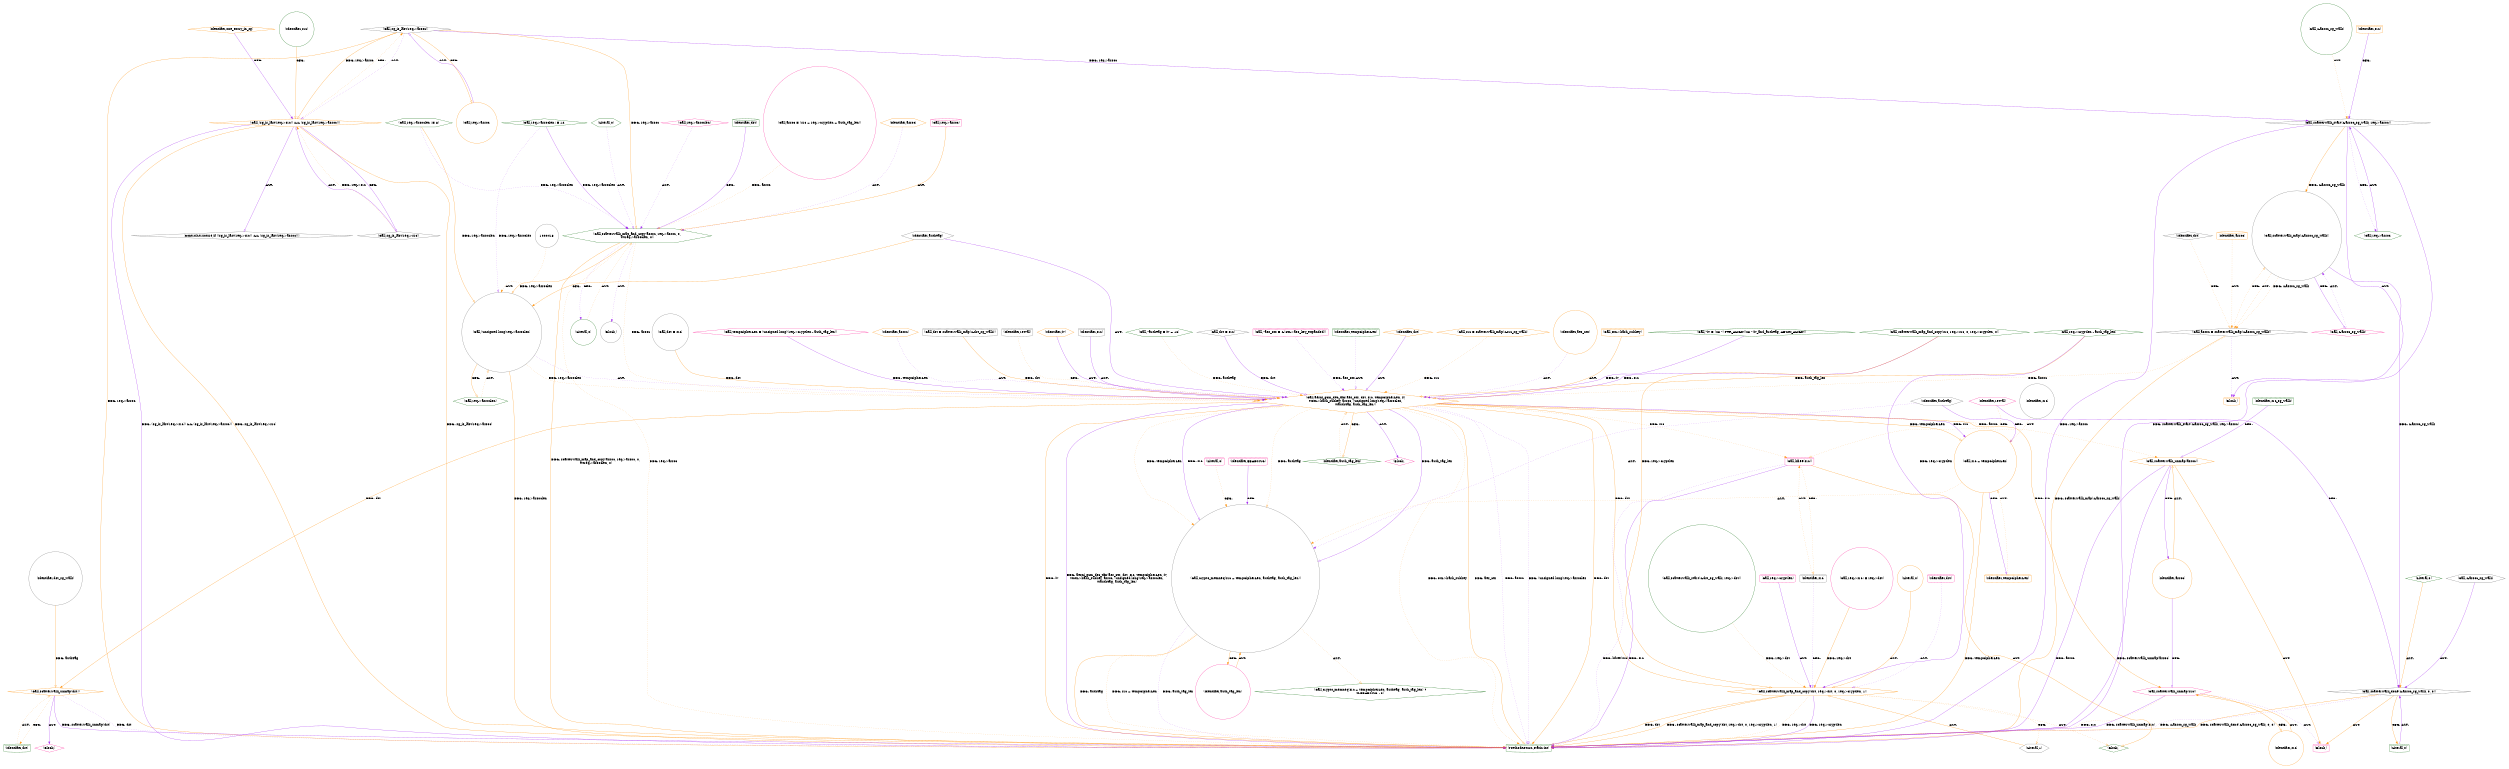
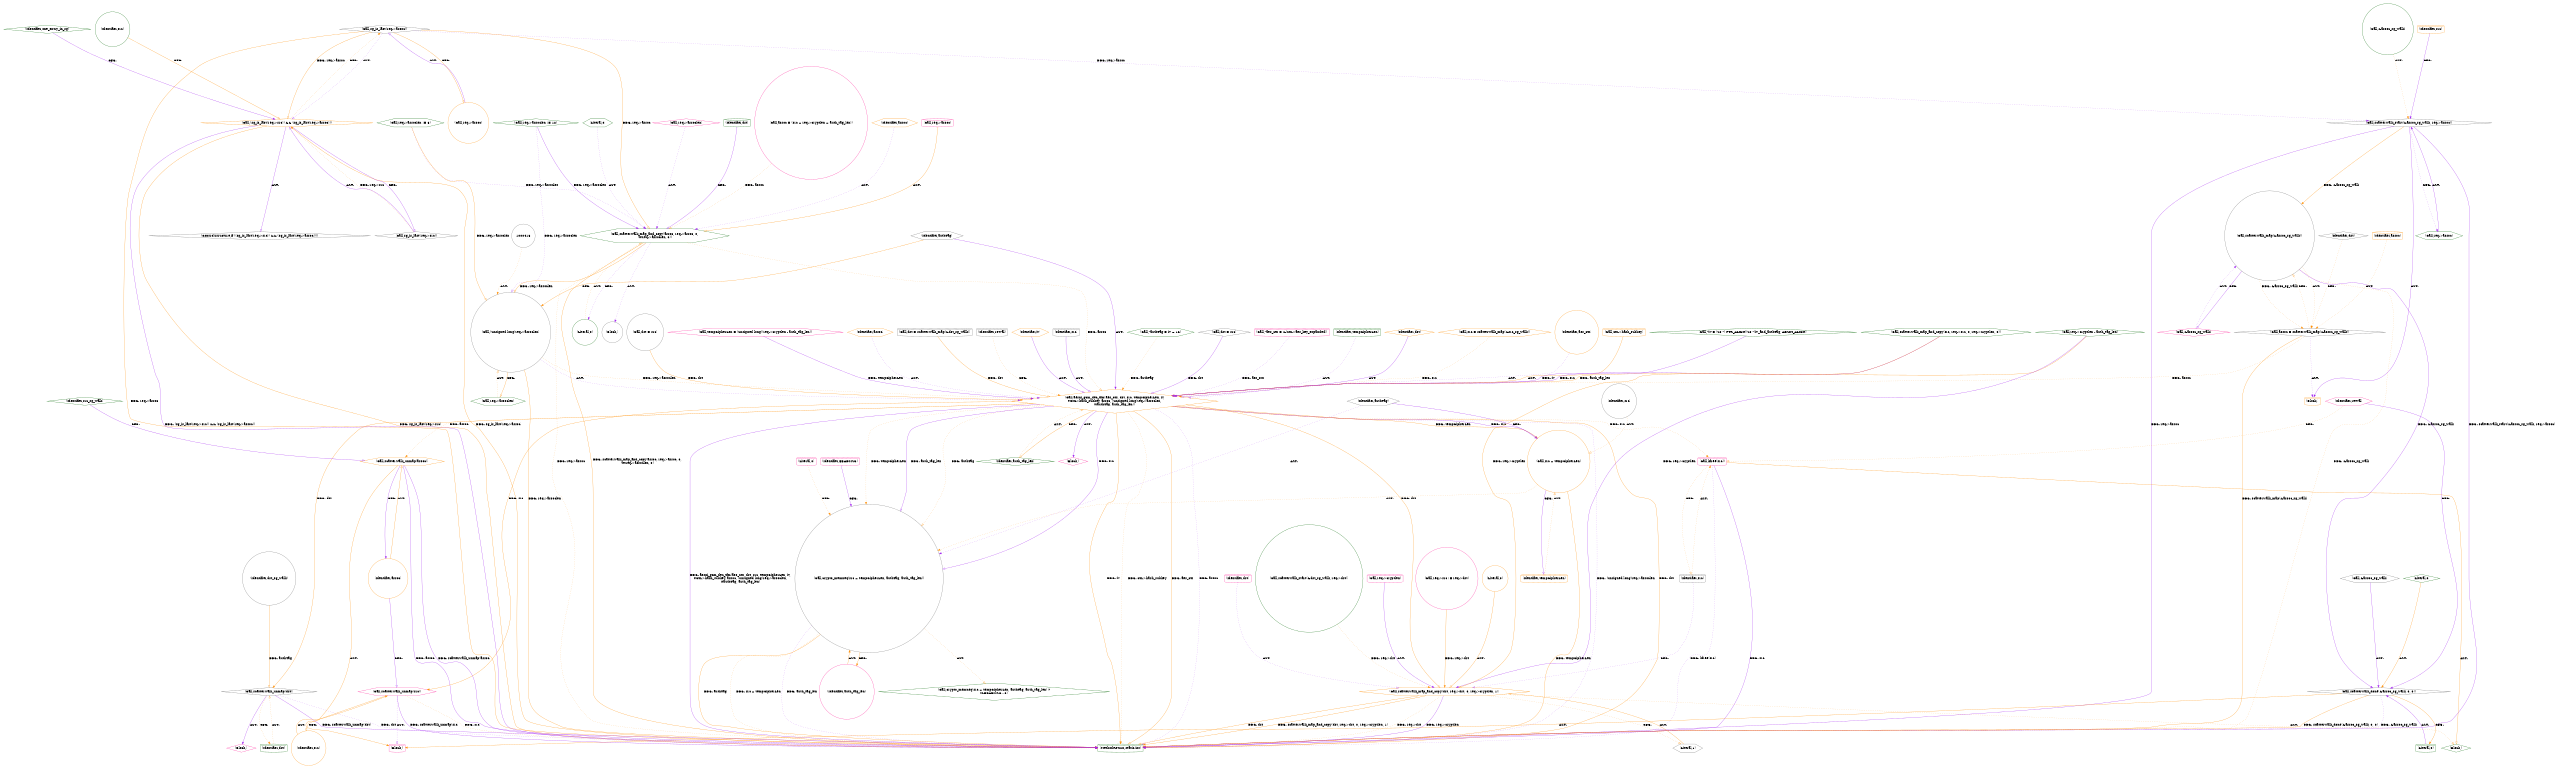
  digraph {
    node [color=gray40 shape=diamond]
    edge [arrowhead=normal color=darkorange style=solid]
    n1 [label="(Call,sg_is_last(req->assoc))"]
    n2 [color=darkorange label="(Call,(sg_is_last(req->src)) && (sg_is_last(req->assoc)))"]
    n3 [label="(Call,scatterwalk_start(&assoc_sg_walk, req->assoc))"]
    n4 [color=darkgreen label="(Call,scatterwalk_map_and_copy(assoc, req->assoc, 0,\n \t\t\treq->assoclen, 0))" shape=hexagon]
    n5 [color=darkgreen label="(MethodReturn,static int)" shape=cylinder]
    n6 [color=darkorange label="(Call,req->assoc)" shape=circle]
    n7 [label="(ControlStructure,if ((sg_is_last(req->src)) && (sg_is_last(req->assoc))))"]
    n8 [label="(Call,sg_is_last(req->src))"]
    n9 [label="(Call,scatterwalk_map(&assoc_sg_walk))" shape=circle]
    n10 [color=darkorange label="(Block,)" shape=cylinder]
    n11 [color=darkgreen label="(Call,req->assoc)" shape=hexagon]
    n12 [color=darkorange label="(Call,aesni_gcm_dec_tfm(aes_ctx, dst, src, tempCipherLen, iv,\n\t\tctx->hash_subkey, assoc, (unsigned long)req->assoclen,\n\t\tauthTag, auth_tag_len))"]
    n13 [label="(Call,(unsigned long)req->assoclen)" shape=circle]
    n14 [color=darkgreen label="(Literal,0)" shape=circle]
    n15 [label="(Block,)" shape=circle]
    n16 [label="(Call,assoc = scatterwalk_map(&assoc_sg_walk))"]
    n17 [label="(Call,scatterwalk_done(&assoc_sg_walk, 0, 0))"]
    n18 [color=deeppink label="(Call,&assoc_sg_walk)"]
    n19 [color=deeppink label="(Block,)" shape=cylinder]
    n20 [color=darkgreen label="(Literal,0)" shape=cylinder]
    n21 [label="(Call,crypto_memneq(src + tempCipherLen, authTag, auth_tag_len))" shape=circle]
    n22 [color=darkorange label="(Call,src + tempCipherLen)" shape=circle]
-   n23 [color=darkorange label="(Call,scatterwalk_unmap(dst))"]
+   n23 [label="(Call,scatterwalk_unmap(dst))"]
    n24 [color=deeppink label="(Call,scatterwalk_unmap(src))" shape=hexagon]
    n25 [color=darkorange label="(Call,scatterwalk_unmap(assoc))" shape=hexagon]
    n26 [color=darkorange label="(Call,scatterwalk_map_and_copy(dst, req->dst, 0, req->cryptlen, 1))" shape=hexagon]
    n27 [color=deeppink label="(Call,kfree(src))" shape=cylinder]
    n28 [color=darkgreen label="(Identifier,auth_tag_len)"]
    n29 [color=deeppink label="(Block,)"]
    n30 [color=darkgreen label="(Call,crypto_memneq(src + tempCipherLen, authTag, auth_tag_len) ?\n\t\t-EBADMSG : 0)"]
    n31 [color=deeppink label="(Identifier,auth_tag_len)" shape=circle]
    n32 [color=darkorange label="(Identifier,tempCipherLen)" shape=cylinder]
    n33 [color=deeppink label="(Block,)"]
    n34 [color=darkgreen label="(Identifier,dst)" shape=cylinder]
    n35 [color=darkorange label="(Identifier,src)" shape=circle]
    n36 [color=darkorange label="(Identifier,assoc)" shape=circle]
    n37 [color=darkgreen label="(Block,)"]
    n38 [label="(Literal,1)" shape=hexagon]
    n39 [label="(Identifier,src)" shape=cylinder]
    n40 [color=darkgreen label="(Call,req->assoclen)" shape=hexagon]
    n41 [label="(Identifier,src)" shape=cylinder]
    n42 [color=darkgreen label="(Call,req->cryptlen - auth_tag_len)"]
    n43 [color=deeppink label="(Call,req->assoclen)"]
    n44 [color=deeppink label="(Literal,0)" shape=cylinder]
    n45 [color=deeppink label="(Call,req->src != req->dst)" shape=circle]
    n46 [color=darkgreen label="(Call,&assoc_sg_walk)" shape=circle]
    n47 [color=darkgreen label="(Identifier,dst)" shape=cylinder]
    n48 [color=deeppink label="(Identifier,retval)" shape=hexagon]
    n49 [color=darkgreen label="(Call,*authTag = iv + 16)" shape=hexagon]
    n50 [label="(Call,dst = src)"]
    n51 [color=darkorange label="(Literal,0)" shape=circle]
    n52 [color=deeppink label="(Identifier,dst)" shape=cylinder]
    n53 [color=deeppink label="(Call,*aes_ctx = &(ctx->aes_key_expanded))" shape=cylinder]
    n54 [color=darkgreen label="(Call,req->assoclen != 12)"]
    n55 [color=darkgreen label="(Literal,0)"]
    n56 [color=darkgreen label="(Identifier,tempCipherLen)" shape=cylinder]
-   n57 [color=darkorange label="(Identifier,one_entry_in_sg)"]
+   n57 [color=darkgreen label="(Identifier,one_entry_in_sg)"]
    n58 [color=darkorange label="(Identifier,dst)"]
    n59 [color=darkgreen label="(Call,scatterwalk_start(&dst_sg_walk, req->dst))" shape=circle]
    n60 [label="(Identifier,dst_sg_walk)" shape=circle]
    n61 [color=darkorange label="(Call,src = scatterwalk_map(&src_sg_walk))" shape=hexagon]
    n62 [color=deeppink label="(Call,assoc = (src + req->cryptlen + auth_tag_len))" shape=circle]
    n63 [label="(Call,&assoc_sg_walk)" shape=hexagon]
    n64 [label="(Identifier,authTag)" shape=hexagon]
    n65 [color=darkorange label="(Identifier,assoc)" shape=hexagon]
    n66 [color=darkgreen label="(Identifier,src)" shape=circle]
    n67 [label="(Identifier,dst)"]
-   n68 [color=darkgreen label="(Identifier,src_sg_walk)" shape=cylinder]
+   n68 [color=darkgreen label="(Identifier,src_sg_walk)"]
    n69 [color=deeppink label="(Call,req->assoc)" shape=cylinder]
    n70 [color=darkorange label="(Identifier,aes_ctx)" shape=circle]
    n71 [color=darkorange label="(Call,ctx->hash_subkey)" shape=cylinder]
    n72 [color=darkgreen label="(Call,req->assoclen != 8)" shape=hexagon]
    n73 [color=darkgreen label="(Call,*iv = (u8 *) PTR_ALIGN((u8 *)iv_and_authTag, AESNI_ALIGN))"]
    n74 [label="(Identifier,src)" shape=circle]
    n75 [color=darkgreen label="(Call,scatterwalk_map_and_copy(src, req->src, 0, req->cryptlen, 0))" shape=hexagon]
    n76 [label="(Call,dst = src)" shape=circle]
    n77 [color=deeppink label="(Identifier,EBADMSG)" shape=cylinder]
    n78 [label="(Identifier,authTag)" shape=hexagon]
    n79 [color=darkorange label="(Identifier,assoc)" shape=cylinder]
    n80 [color=deeppink label="(Call,tempCipherLen = (unsigned long)(req->cryptlen - auth_tag_len))" shape=hexagon]
    n81 [color=darkorange label="(Identifier,assoc)" shape=hexagon]
    n82 [color=deeppink label="(Call,req->cryptlen)" shape=cylinder]
    n83 [label="(Call,dst = scatterwalk_map(&dst_sg_walk))" shape=cylinder]
    n84 [color=darkgreen label="(Literal,0)" shape=hexagon]
    n85 [color=darkorange label="(Identifier,src)" shape=cylinder]
    n86 [label="(Identifier,retval)" shape=cylinder]
    n87 [color=darkorange label="(Identifier,iv)" shape=hexagon]
    1000413 [shape=circle]
    n1 -> n2 [arrowhead=onormal color=purple label="AST: " style=dotted]
    n1 -> n2 [arrowhead=onormal label="DDG: req->assoc"]
-   n1 -> n3 [color=purple label="DDG: req->assoc"]
+   n1 -> n3 [color=purple label="DDG: req->assoc" style=dotted]
    n1 -> n4 [arrowhead=onormal label="DDG: req->assoc"]
    n1 -> n5 [label="DDG: req->assoc"]
    n1 -> n6 [arrowhead=onormal label="CFG: "]
    n2 -> n1 [label="CFG: " style=dotted]
    n2 -> n5 [arrowhead=onormal color=purple label="DDG: (sg_is_last(req->src)) && (sg_is_last(req->assoc))"]
    n2 -> n5 [arrowhead=onormal label="DDG: sg_is_last(req->src)"]
    n2 -> n5 [arrowhead=onormal label="DDG: sg_is_last(req->assoc)"]
    n2 -> n7 [arrowhead=onormal color=purple label="AST: "]
    n2 -> n8 [arrowhead=onormal color=purple label="CFG: "]
    n3 -> n5 [color=purple label="DDG: scatterwalk_start(&assoc_sg_walk, req->assoc)"]
    n3 -> n5 [arrowhead=onormal color=purple label="DDG: req->assoc"]
    n3 -> n9 [label="DDG: &assoc_sg_walk"]
    n3 -> n10 [color=purple label="AST: "]
    n3 -> n11 [color=purple label="CFG: " style=dotted]
    n4 -> n5 [arrowhead=onormal label="DDG: scatterwalk_map_and_copy(assoc, req->assoc, 0,\n \t\t\treq->assoclen, 0)"]
    n4 -> n5 [label="DDG: req->assoc" style=dotted]
    n4 -> n12 [arrowhead=onormal label="DDG: assoc" style=dotted]
    n4 -> n13 [arrowhead=onormal label="DDG: req->assoclen"]
    n4 -> n14 [color=purple label="CFG: " style=dotted]
    n4 -> n15 [color=purple label="AST: " style=dotted]
    n6 -> n1 [arrowhead=onormal color=purple label="AST: "]
    n8 -> n2 [arrowhead=onormal color=purple label="AST: "]
    n8 -> n2 [label="DDG: req->src" style=dotted]
+   n9 -> n5 [label="DDG: &assoc_sg_walk" style=dotted]
    n9 -> n16 [label="AST: " style=dotted]
    n9 -> n16 [label="DDG: &assoc_sg_walk" style=dotted]
    n9 -> n17 [color=purple label="DDG: &assoc_sg_walk"]
    n9 -> n18 [arrowhead=onormal color=purple label="CFG: "]
    n11 -> n3 [color=purple label="AST: "]
    n12 -> n5 [arrowhead=onormal color=purple label="DDG: assoc" style=dotted]
    n12 -> n5 [arrowhead=onormal color=purple label="DDG: (unsigned long)req->assoclen" style=dotted]
    n12 -> n5 [label="DDG: dst"]
    n12 -> n5 [arrowhead=onormal color=purple label="DDG: aesni_gcm_dec_tfm(aes_ctx, dst, src, tempCipherLen, iv,\n\t\tctx->hash_subkey, assoc, (unsigned long)req->assoclen,\n\t\tauthTag, auth_tag_len)"]
    n12 -> n5 [arrowhead=onormal label="DDG: iv"]
    n12 -> n5 [label="DDG: ctx->hash_subkey" style=dotted]
    n12 -> n5 [arrowhead=onormal label="DDG: aes_ctx"]
    n12 -> n21 [arrowhead=onormal color=purple label="DDG: src"]
    n12 -> n21 [label="DDG: tempCipherLen" style=dotted]
    n12 -> n21 [arrowhead=onormal label="DDG: authTag" style=dotted]
    n12 -> n21 [arrowhead=onormal color=purple label="DDG: auth_tag_len"]
    n12 -> n22 [color=purple label="DDG: src"]
    n12 -> n22 [arrowhead=onormal label="DDG: tempCipherLen"]
    n12 -> n23 [label="DDG: dst"]
    n12 -> n24 [label="DDG: src"]
    n12 -> n25 [label="DDG: assoc" style=dotted]
    n12 -> n26 [arrowhead=onormal label="DDG: dst"]
    n12 -> n27 [label="DDG: src" style=dotted]
    n12 -> n28 [arrowhead=onormal label="CFG: "]
    n12 -> n29 [color=purple label="AST: "]
    n13 -> n5 [label="DDG: req->assoclen"]
    n13 -> n12 [color=purple label="AST: " style=dotted]
    n13 -> n12 [label="DDG: req->assoclen" style=dotted]
    n13 -> n40 [arrowhead=onormal label="CFG: "]
    n14 -> n4 [arrowhead=onormal label="AST: " style=dotted]
    n16 -> n5 [label="DDG: scatterwalk_map(&assoc_sg_walk)"]
    n16 -> n9 [arrowhead=onormal label="CFG: " style=dotted]
    n16 -> n10 [color=purple label="AST: " style=dotted]
    n16 -> n12 [arrowhead=onormal label="DDG: assoc" style=dotted]
    n17 -> n5 [arrowhead=onormal color=purple label="DDG: &assoc_sg_walk" style=dotted]
    n17 -> n5 [arrowhead=onormal label="DDG: scatterwalk_done(&assoc_sg_walk, 0, 0)"]
    n17 -> n19 [label="AST: "]
    n17 -> n20 [label="CFG: "]
    n18 -> n9 [color=purple label="AST: " style=dotted]
    n20 -> n17 [color=purple label="AST: "]
    n21 -> n5 [color=purple label="DDG: auth_tag_len" style=dotted]
    n21 -> n5 [arrowhead=onormal label="DDG: authTag"]
    n21 -> n5 [arrowhead=onormal label="DDG: src + tempCipherLen" style=dotted]
    n21 -> n30 [arrowhead=onormal label="AST: " style=dotted]
    n21 -> n31 [label="CFG: "]
    n22 -> n5 [arrowhead=onormal label="DDG: tempCipherLen"]
    n22 -> n21 [label="AST: " style=dotted]
    n22 -> n32 [arrowhead=onormal color=purple label="CFG: "]
    n23 -> n5 [arrowhead=onormal color=purple label="DDG: dst" style=dotted]
    n23 -> n5 [arrowhead=onormal color=purple label="DDG: scatterwalk_unmap(dst)"]
    n23 -> n33 [color=purple label="AST: "]
    n23 -> n34 [label="CFG: " style=dotted]
    n24 -> n5 [label="DDG: src" style=dotted]
    n24 -> n5 [color=purple label="DDG: scatterwalk_unmap(src)"]
    n24 -> n19 [arrowhead=onormal color=purple label="AST: " style=dotted]
    n24 -> n35 [arrowhead=onormal label="CFG: "]
    n25 -> n5 [color=purple label="DDG: scatterwalk_unmap(assoc)"]
    n25 -> n5 [color=purple label="DDG: assoc"]
    n25 -> n19 [label="AST: "]
    n25 -> n36 [color=purple label="CFG: "]
    n26 -> n5 [arrowhead=onormal label="DDG: dst"]
    n26 -> n5 [label="DDG: scatterwalk_map_and_copy(dst, req->dst, 0, req->cryptlen, 1)"]
    n26 -> n5 [label="DDG: req->dst" style=dotted]
    n26 -> n5 [color=purple label="DDG: req->cryptlen"]
    n26 -> n37 [arrowhead=onormal label="AST: " style=dotted]
    n26 -> n38 [arrowhead=onormal label="CFG: " style=dotted]
    n27 -> n5 [color=purple label="DDG: kfree(src)" style=dotted]
    n27 -> n5 [arrowhead=onormal color=purple label="DDG: src"]
    n27 -> n37 [arrowhead=onormal label="AST: "]
    n27 -> n39 [arrowhead=onormal label="CFG: " style=dotted]
    n28 -> n12 [arrowhead=onormal label="AST: " style=dotted]
    n31 -> n21 [label="AST: "]
    n32 -> n22 [arrowhead=onormal label="AST: " style=dotted]
    n34 -> n23 [arrowhead=onormal label="AST: " style=dotted]
    n35 -> n24 [label="AST: "]
    n36 -> n24 [arrowhead=onormal color=purple label="CFG: "]
    n36 -> n25 [arrowhead=onormal label="AST: "]
    n38 -> n26 [arrowhead=onormal label="AST: "]
    n39 -> n26 [arrowhead=onormal color=purple label="CFG: " style=dotted]
    n39 -> n27 [label="AST: " style=dotted]
    n40 -> n13 [arrowhead=onormal label="AST: " style=dotted]
    n41 -> n12 [arrowhead=onormal color=purple label="AST: "]
    n42 -> n12 [arrowhead=onormal label="DDG: auth_tag_len"]
    n42 -> n26 [color=purple label="DDG: req->cryptlen"]
    n43 -> n4 [color=purple label="AST: " style=dotted]
    n44 -> n21 [label="CFG: " style=dotted]
    n45 -> n26 [label="DDG: req->dst"]
    n46 -> n3 [label="AST: " style=dotted]
    n47 -> n4 [arrowhead=onormal color=purple label="CFG: "]
    n48 -> n17 [color=purple label="CFG: "]
    n48 -> n27 [arrowhead=onormal label="CFG: " style=dotted]
    n49 -> n12 [label="DDG: authTag" style=dotted]
    n50 -> n12 [arrowhead=onormal color=purple label="DDG: dst"]
    n51 -> n26 [arrowhead=onormal label="AST: "]
    n52 -> n26 [arrowhead=onormal color=purple label="AST: " style=dotted]
    n53 -> n12 [color=purple label="DDG: aes_ctx" style=dotted]
    n54 -> n4 [color=purple label="DDG: req->assoclen"]
    n54 -> n13 [arrowhead=onormal color=purple label="DDG: req->assoclen" style=dotted]
    n55 -> n17 [label="AST: "]
    n56 -> n12 [arrowhead=onormal color=purple label="AST: " style=dotted]
    n57 -> n2 [color=purple label="CFG: "]
    n58 -> n12 [arrowhead=onormal color=purple label="AST: "]
    n59 -> n26 [label="DDG: req->dst" style=dotted]
    n60 -> n23 [arrowhead=onormal label="DDG: authTag"]
    n61 -> n12 [label="DDG: src" style=dotted]
    n62 -> n4 [arrowhead=onormal label="DDG: assoc" style=dotted]
    n63 -> n17 [color=purple label="AST: "]
    n64 -> n12 [color=purple label="AST: "]
    n64 -> n13 [label="CFG: "]
    n65 -> n4 [color=purple label="AST: " style=dotted]
    n66 -> n2 [arrowhead=onormal label="CFG: "]
    n67 -> n16 [arrowhead=onormal label="CFG: " style=dotted]
    n68 -> n25 [arrowhead=onormal color=purple label="CFG: "]
    n69 -> n4 [arrowhead=onormal label="AST: "]
    n70 -> n12 [color=purple label="AST: " style=dotted]
    n71 -> n12 [arrowhead=onormal label="AST: "]
    n72 -> n4 [color=purple label="DDG: req->assoclen" style=dotted]
    n72 -> n13 [arrowhead=onormal label="DDG: req->assoclen"]
    n73 -> n12 [color=purple label="DDG: iv"]
    n74 -> n22 [arrowhead=onormal label="AST: " style=dotted]
    n75 -> n12 [arrowhead=onormal color=purple label="DDG: src"]
    n75 -> n26 [arrowhead=onormal label="DDG: req->cryptlen"]
    n76 -> n12 [label="DDG: dst"]
    n77 -> n21 [color=purple label="CFG: "]
    n78 -> n21 [color=purple label="AST: " style=dotted]
    n78 -> n22 [arrowhead=onormal color=purple label="CFG: "]
    n79 -> n16 [label="AST: " style=dotted]
    n80 -> n12 [color=purple label="DDG: tempCipherLen"]
    n81 -> n12 [color=purple label="AST: " style=dotted]
    n82 -> n26 [color=purple label="AST: "]
    n83 -> n12 [arrowhead=onormal label="DDG: dst"]
    n84 -> n4 [arrowhead=onormal color=purple label="AST: " style=dotted]
    n85 -> n3 [color=purple label="CFG: "]
    n86 -> n12 [label="CFG: " style=dotted]
    n87 -> n12 [arrowhead=onormal color=purple label="AST: "]
    1000413 -> n13 [label="AST: " style=dotted]
  }
